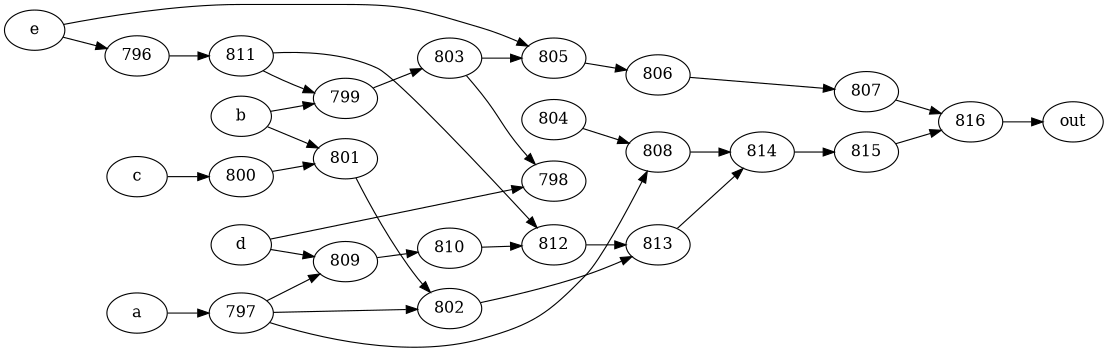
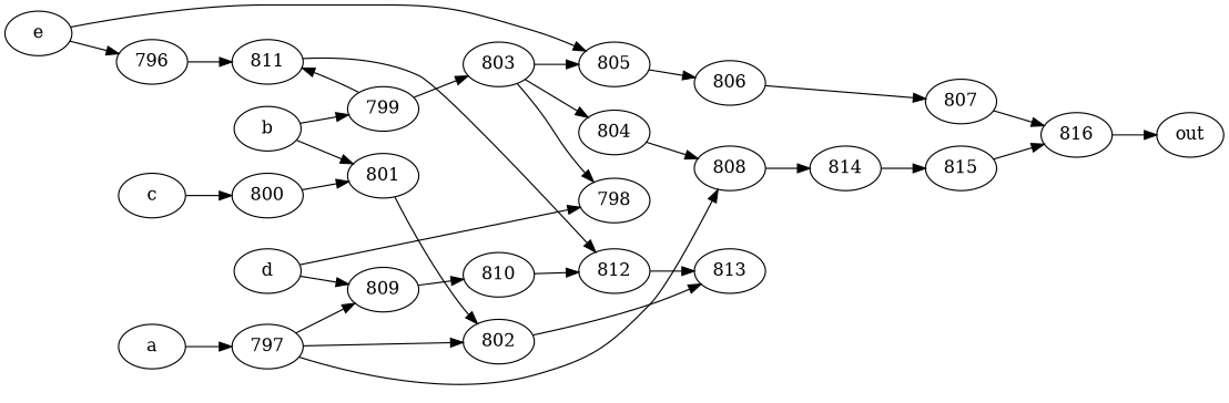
  strict digraph {
    rankdir=LR
    816
    out
    a
    797
    802
    808
    809
    813
    814
    810
    807
    815
    812
    b
    799
    801
    803
    811
    805
    804
    798
    806
    c
    800
    d
    e
    796
    816 -> out
    a -> 797
    797 -> 802
    797 -> 808
    797 -> 809
    802 -> 813
    808 -> 814
    809 -> 810
-   813 -> 814
    814 -> 815
    810 -> 812
    807 -> 816
    815 -> 816
    812 -> 813
    b -> 799
    b -> 801
    799 -> 803
-   811 -> 799
+   799 -> 811
    801 -> 802
    803 -> 805
+   803 -> 804
    803 -> 798
    811 -> 812
    805 -> 806
    804 -> 808
    806 -> 807
    c -> 800
    800 -> 801
    d -> 809
    d -> 798
    e -> 805
    e -> 796
    796 -> 811
  }
